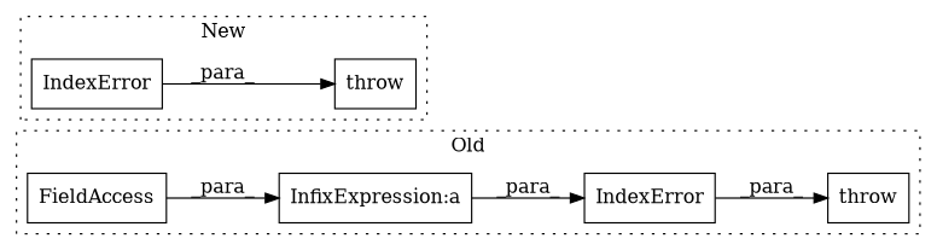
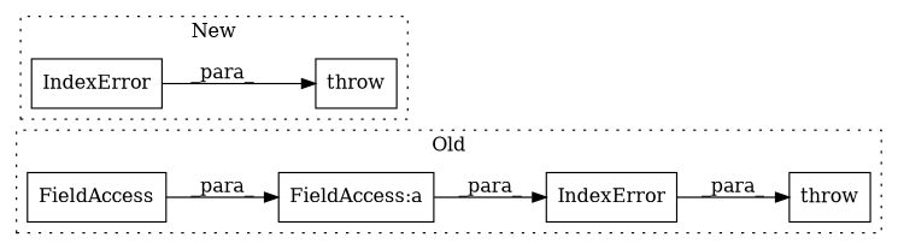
  digraph {
    rankdir=LR
    node [a=53 l=6 s=3544 shape=box]
    n1 [label=throw]
    n2 [a=32 l="11,1" label=IndexError s="3550,3628"]
-   n3 [a=27 l=3 label="InfixExpression:a" s=3623]
+   n3 [a=27 l=3 label="FieldAccess:a" s=3623]
    n4 [a=22 l=15 label=FieldAccess s=3608]
    n5 [a=32 l=12 label=IndexError s=3550]
    n6 [label=throw]
    subgraph cluster_1 {
      label=Old
      style=dotted
      n1
      n2
      n3
      n4
    }
    subgraph cluster_2 {
      label=New
      style=dotted
      n5
      n6
    }
    n2 -> n1 [label=_para_]
    n3 -> n2 [label=_para_]
    n4 -> n3 [label=_para_]
    n5 -> n6 [label=_para_]
  }
